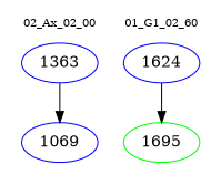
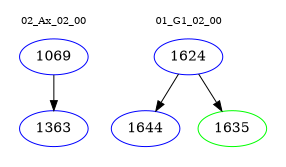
  digraph {
    node [color=blue]
    edge [color=black]
    n1 [label=1363]
    n2 [label=1069]
    n3 [label=1624]
-   n5 [color=green label=1695]
+   n4 [label=1644]
+   n5 [color=green label=1635]
    subgraph cluster_1 {
      color=white
      fontsize=10
      label="02_Ax_02_00"
      n1
      n2
    }
    subgraph cluster_2 {
      color=white
      fontsize=10
-     label="01_G1_02_60"
+     label="01_G1_02_00"
      n3
+     n4
      n5
    }
-   n1 -> n2
+   n2 -> n1
+   n3 -> n4
    n3 -> n5
  }
